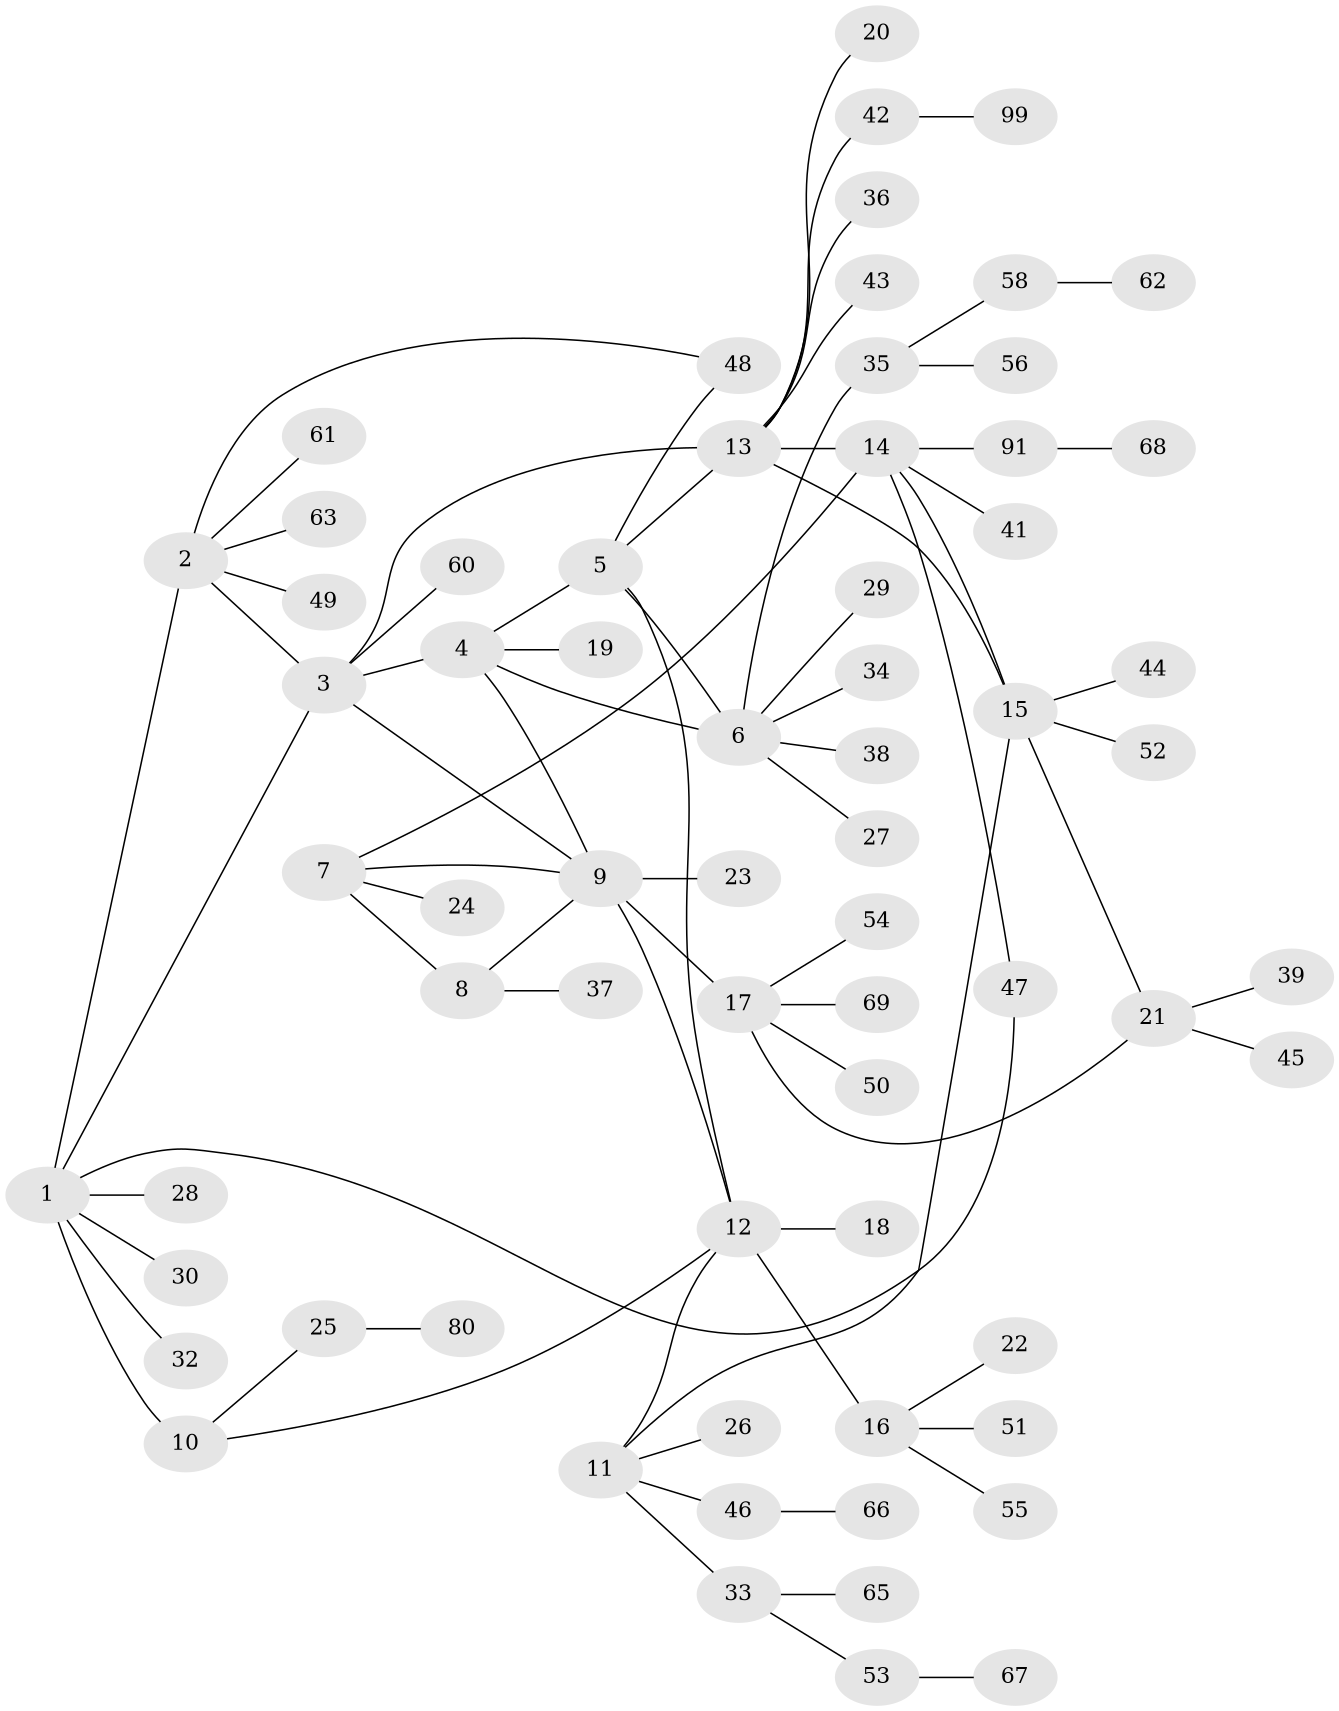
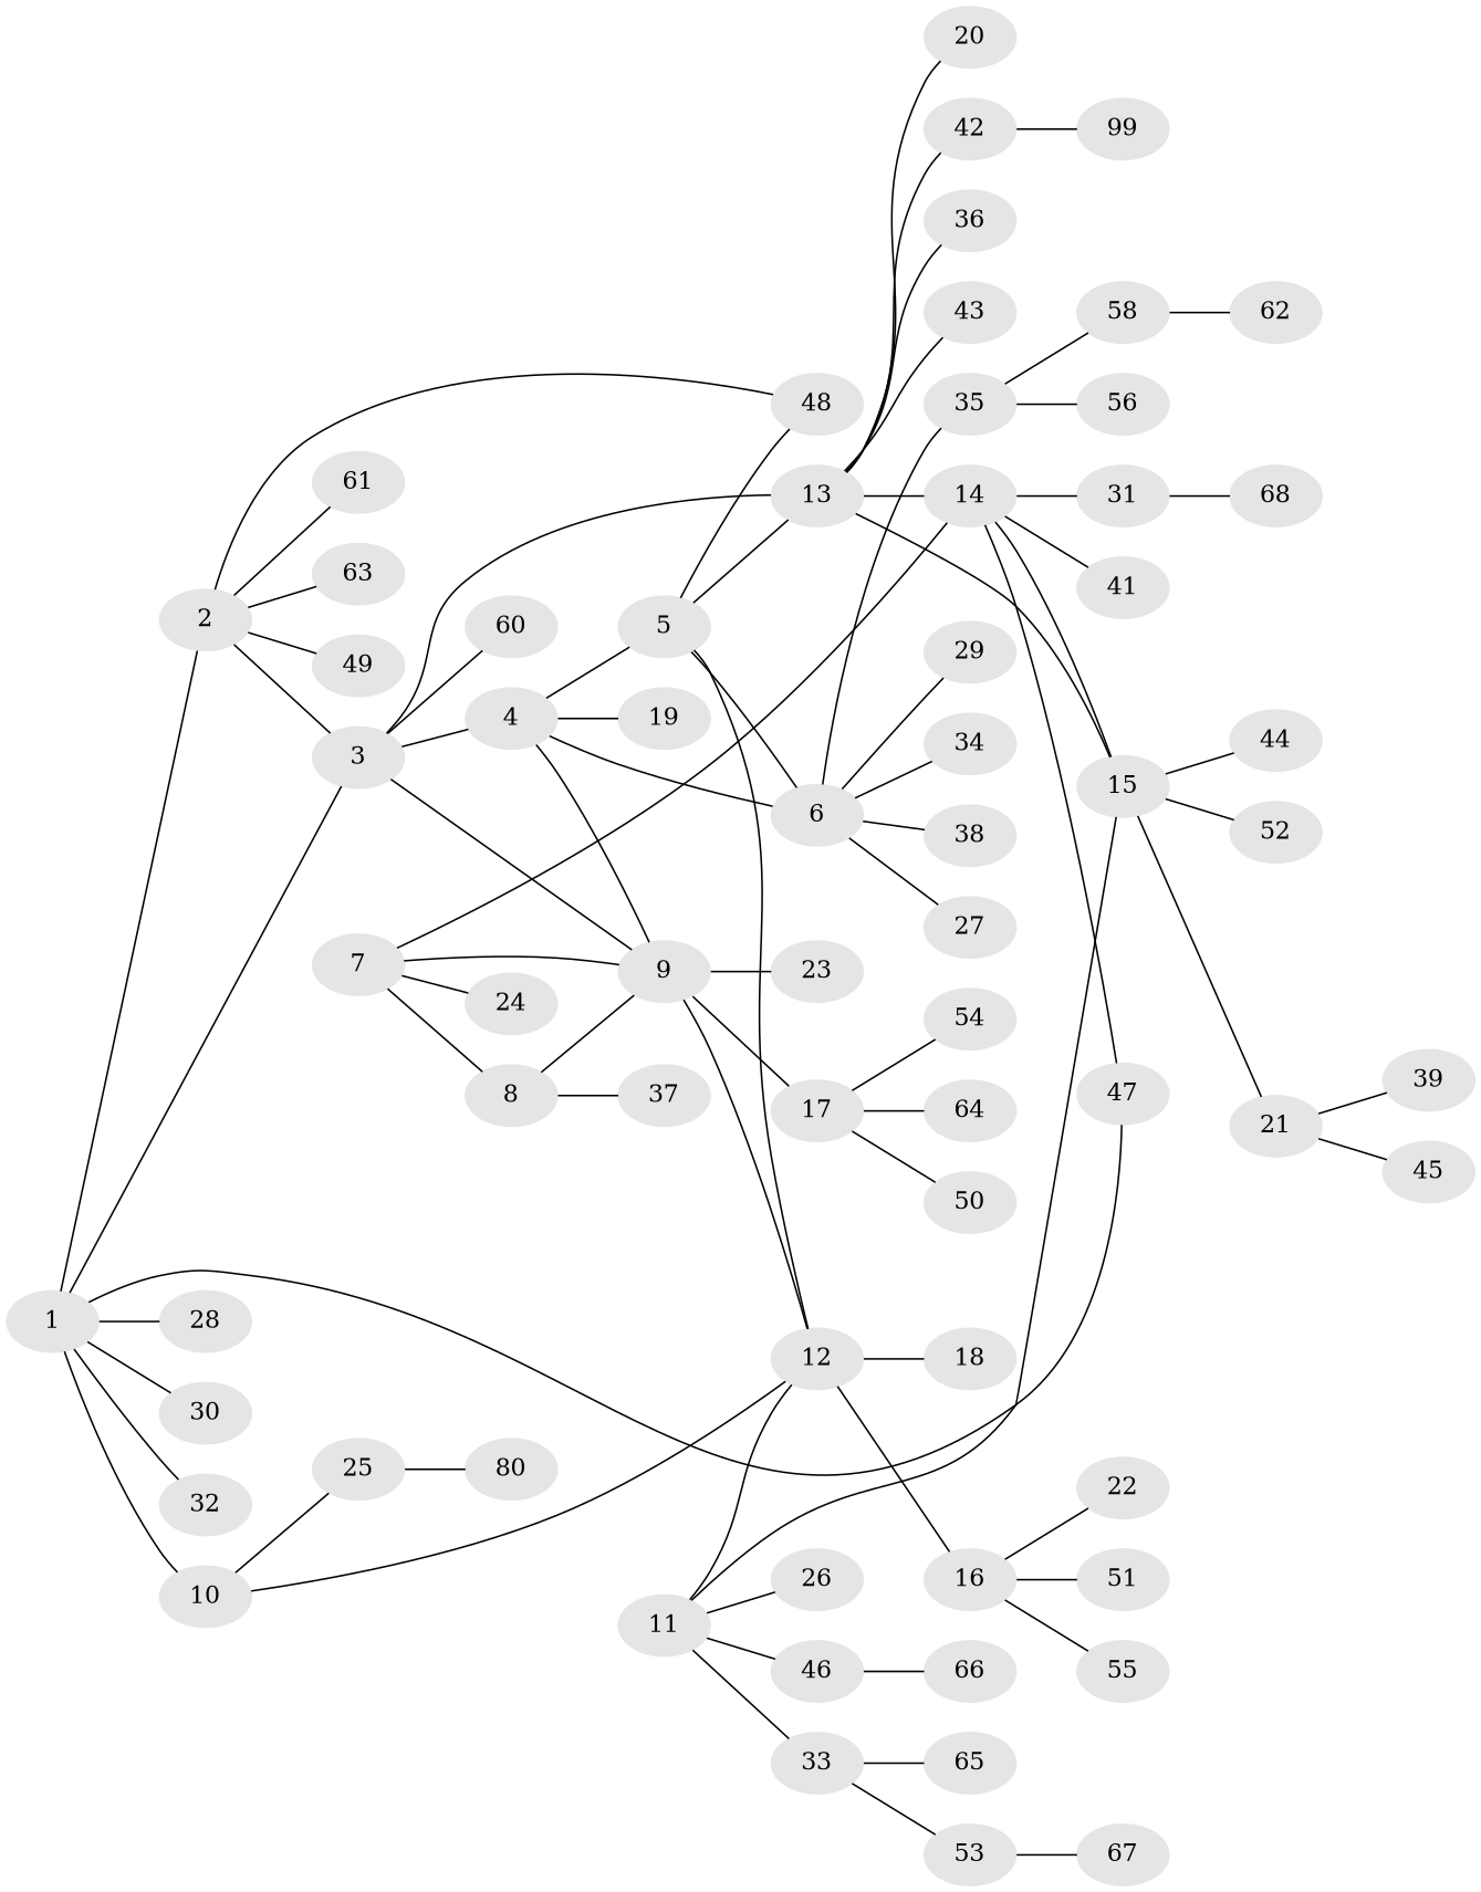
  graph {
    rankdir=LR
    node [color=gray90 style=filled]
    1
    2
    3
    10
    28
    30
    32
    47
    48
    49
    61
    63
    4
    9
    13
    60
    5
    6
    19
    12
    25
    17
    23
    14
    15
    20
    36
    42
    43
    27
    29
    34
    35
    38
    16
    18
    56
    58
    7
    8
    24
    37
-   31 [label=91]
+   31
    41
    21
    50
    54
-   64 [label=69]
+   64
    11
    26
    33
    46
    n53 [label=80]
    44
    52
    53
    65
    66
    22
    51
    55
    n62 [label=99]
    68
    39
    45
    67
    62
    1 -- 2
    1 -- 3
    1 -- 10
    1 -- 28
    1 -- 30
    1 -- 32
    1 -- 47
    2 -- 3
    2 -- 48
    2 -- 49
    2 -- 61
    2 -- 63
    3 -- 4
    3 -- 9
    3 -- 13
    3 -- 60
    10 -- 12
    10 -- 25
    4 -- 9
    4 -- 5
    4 -- 6
    4 -- 19
    9 -- 12
    9 -- 17
    9 -- 23
    13 -- 14
    13 -- 15
    13 -- 20
    13 -- 36
    13 -- 42
    13 -- 43
    5 -- 48
    5 -- 13
    5 -- 6
    5 -- 12
    6 -- 27
    6 -- 29
    6 -- 34
    6 -- 35
    6 -- 38
    12 -- 16
    12 -- 18
    25 -- n53
-   17 -- 21
    17 -- 50
    17 -- 54
    17 -- 64
    14 -- 47
    14 -- 15
    14 -- 31
    14 -- 41
    15 -- 21
    15 -- 44
    15 -- 52
    42 -- n62
    35 -- 56
    35 -- 58
    16 -- 22
    16 -- 51
    16 -- 55
    58 -- 62
    7 -- 9
    7 -- 14
    7 -- 8
    7 -- 24
    8 -- 9
    8 -- 37
    31 -- 68
    21 -- 39
    21 -- 45
    11 -- 12
    11 -- 15
    11 -- 26
    11 -- 33
    11 -- 46
    33 -- 53
    33 -- 65
    46 -- 66
    53 -- 67
  }
